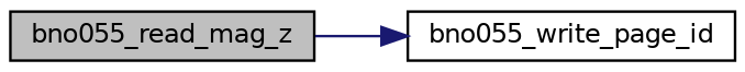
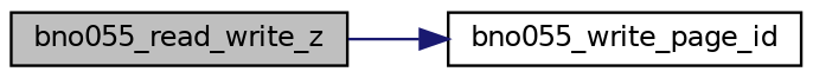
  digraph {
    rankdir=LR
    node [color=black fontname=Helvetica fontsize=10 shape=record style=filled]
-   n1 [fillcolor=grey75 fontcolor=black height=0.2 label=bno055_read_mag_z width=0.4]
+   n1 [fillcolor=grey75 fontcolor=black height=0.2 label=bno055_read_write_z width=0.4]
    n2 [fillcolor=white height=0.2 label=bno055_write_page_id width=0.4]
    n1 -> n2 [color=midnightblue fontname=Helvetica fontsize=10 labelfontname=Helvetica labelfontsize=10 style=solid]
  }
